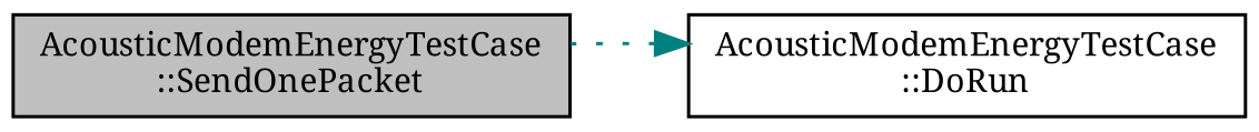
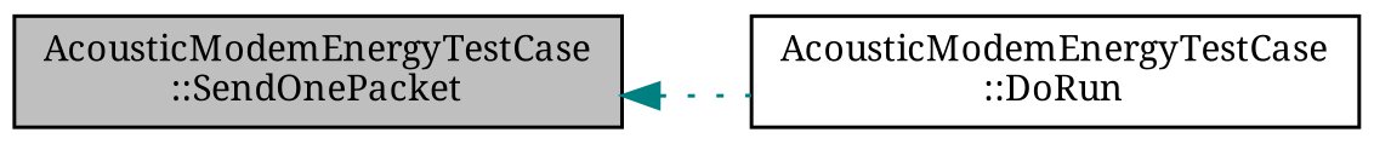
  digraph {
    rankdir=LR
    fontname="Noto Serif"
    node [color=black fontname="Noto Serif" fontsize=10 shape=record style=filled]
    n1 [fillcolor=grey75 fontcolor=black height=0.2 label="AcousticModemEnergyTestCase\l::SendOnePacket" width=0.4]
    n2 [fillcolor=white height=0.2 label="AcousticModemEnergyTestCase\l::DoRun" width=0.4]
-   n2 -> n1 [color=teal dir=back fontname="Noto Serif" fontsize=10 labelfontname=Helvetica labelfontsize=10 style=dotted]
+   n1 -> n2 [color=teal dir=back fontname="Noto Serif" fontsize=10 labelfontname=Helvetica labelfontsize=10 style=dotted]
  }
